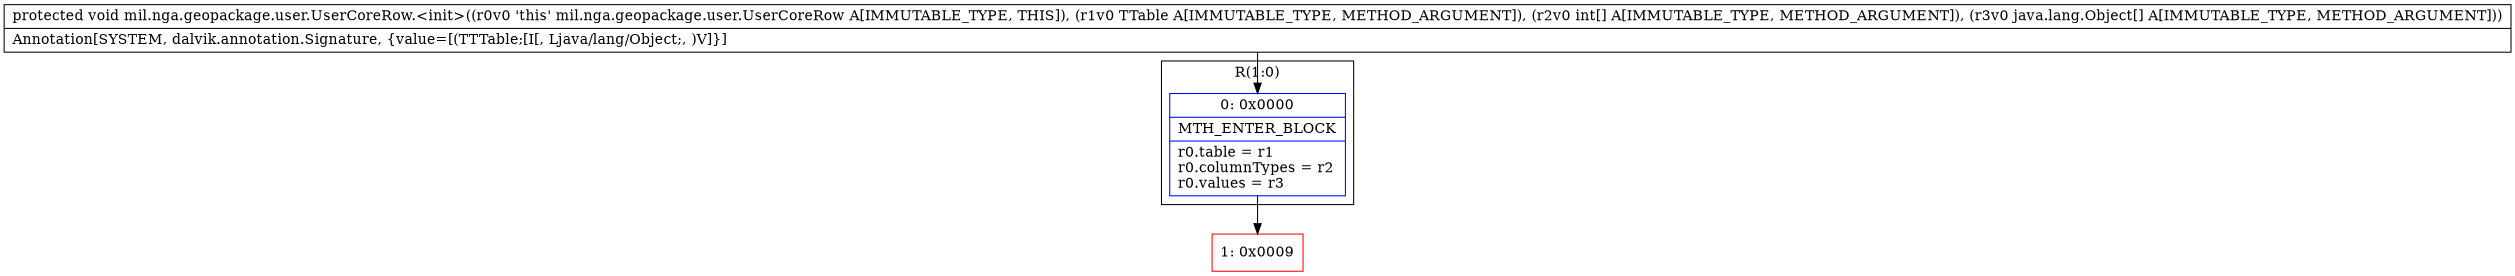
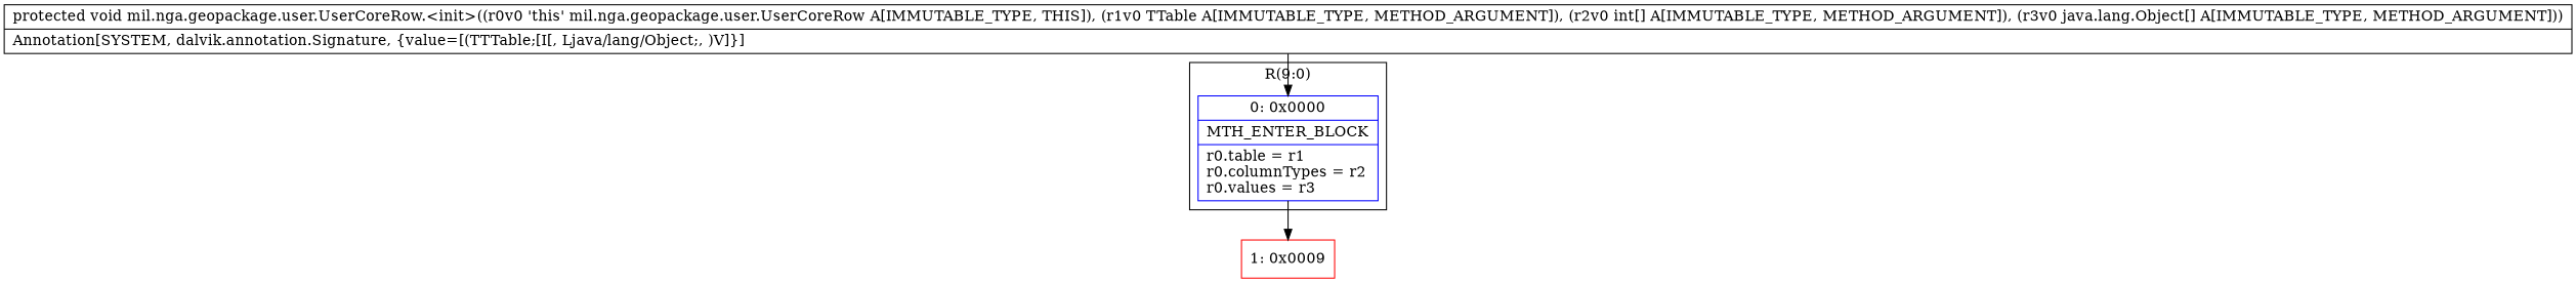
  digraph {
    node [shape=record]
    n1 [color=blue label="{0\:\ 0x0000|MTH_ENTER_BLOCK\l|r0.table = r1\lr0.columnTypes = r2\lr0.values = r3\l}"]
    n2 [color=red label="{1\:\ 0x0009}"]
    n3 [label="{protected void mil.nga.geopackage.user.UserCoreRow.\<init\>((r0v0 'this' mil.nga.geopackage.user.UserCoreRow A[IMMUTABLE_TYPE, THIS]), (r1v0 TTable A[IMMUTABLE_TYPE, METHOD_ARGUMENT]), (r2v0 int[] A[IMMUTABLE_TYPE, METHOD_ARGUMENT]), (r3v0 java.lang.Object[] A[IMMUTABLE_TYPE, METHOD_ARGUMENT]))  | Annotation[SYSTEM, dalvik.annotation.Signature, \{value=[(TTTable;[I[, Ljava\/lang\/Object;, )V]\}]\l}"]
    subgraph cluster_1 {
-     label="R(1:0)"
+     label="R(9:0)"
      n1
    }
    n1 -> n2
    n3 -> n1
  }
